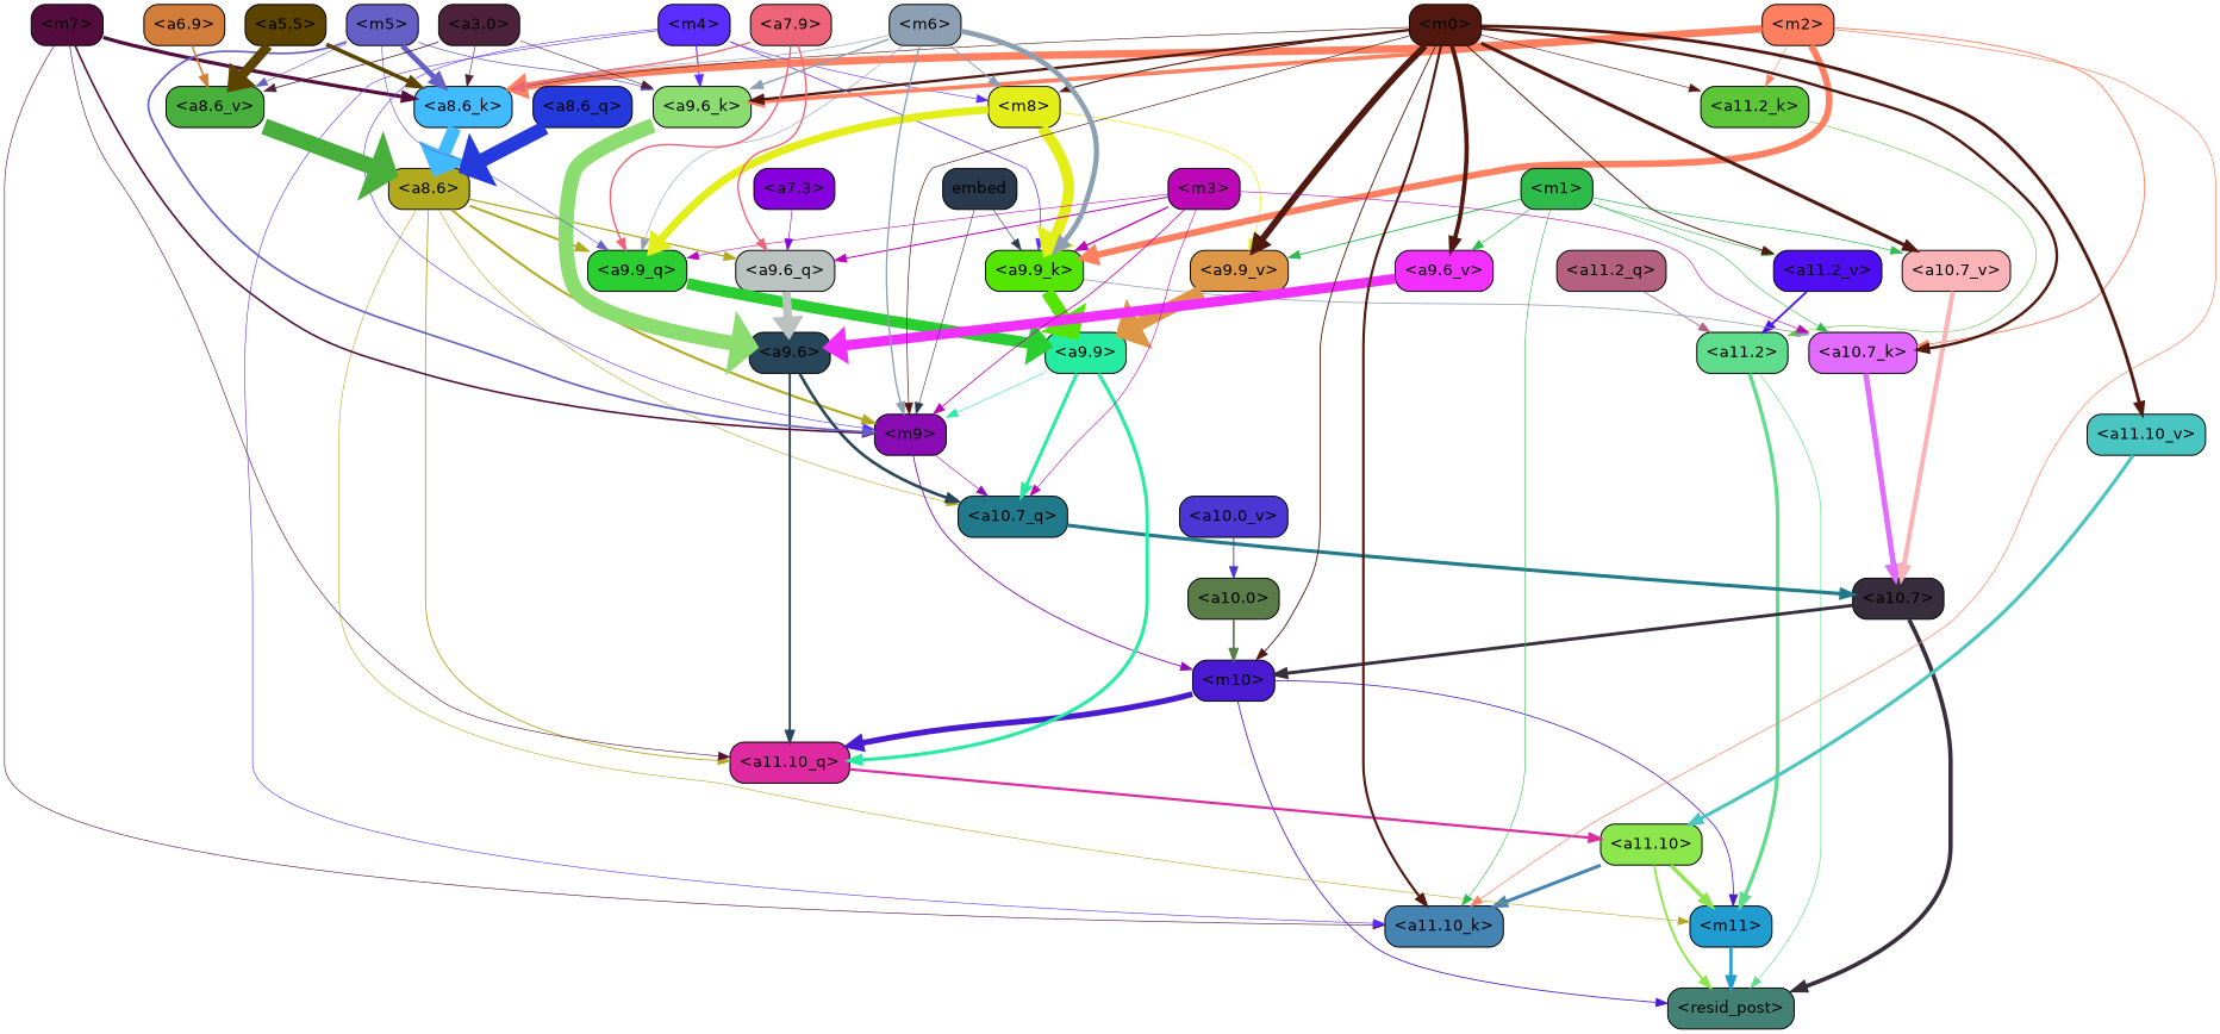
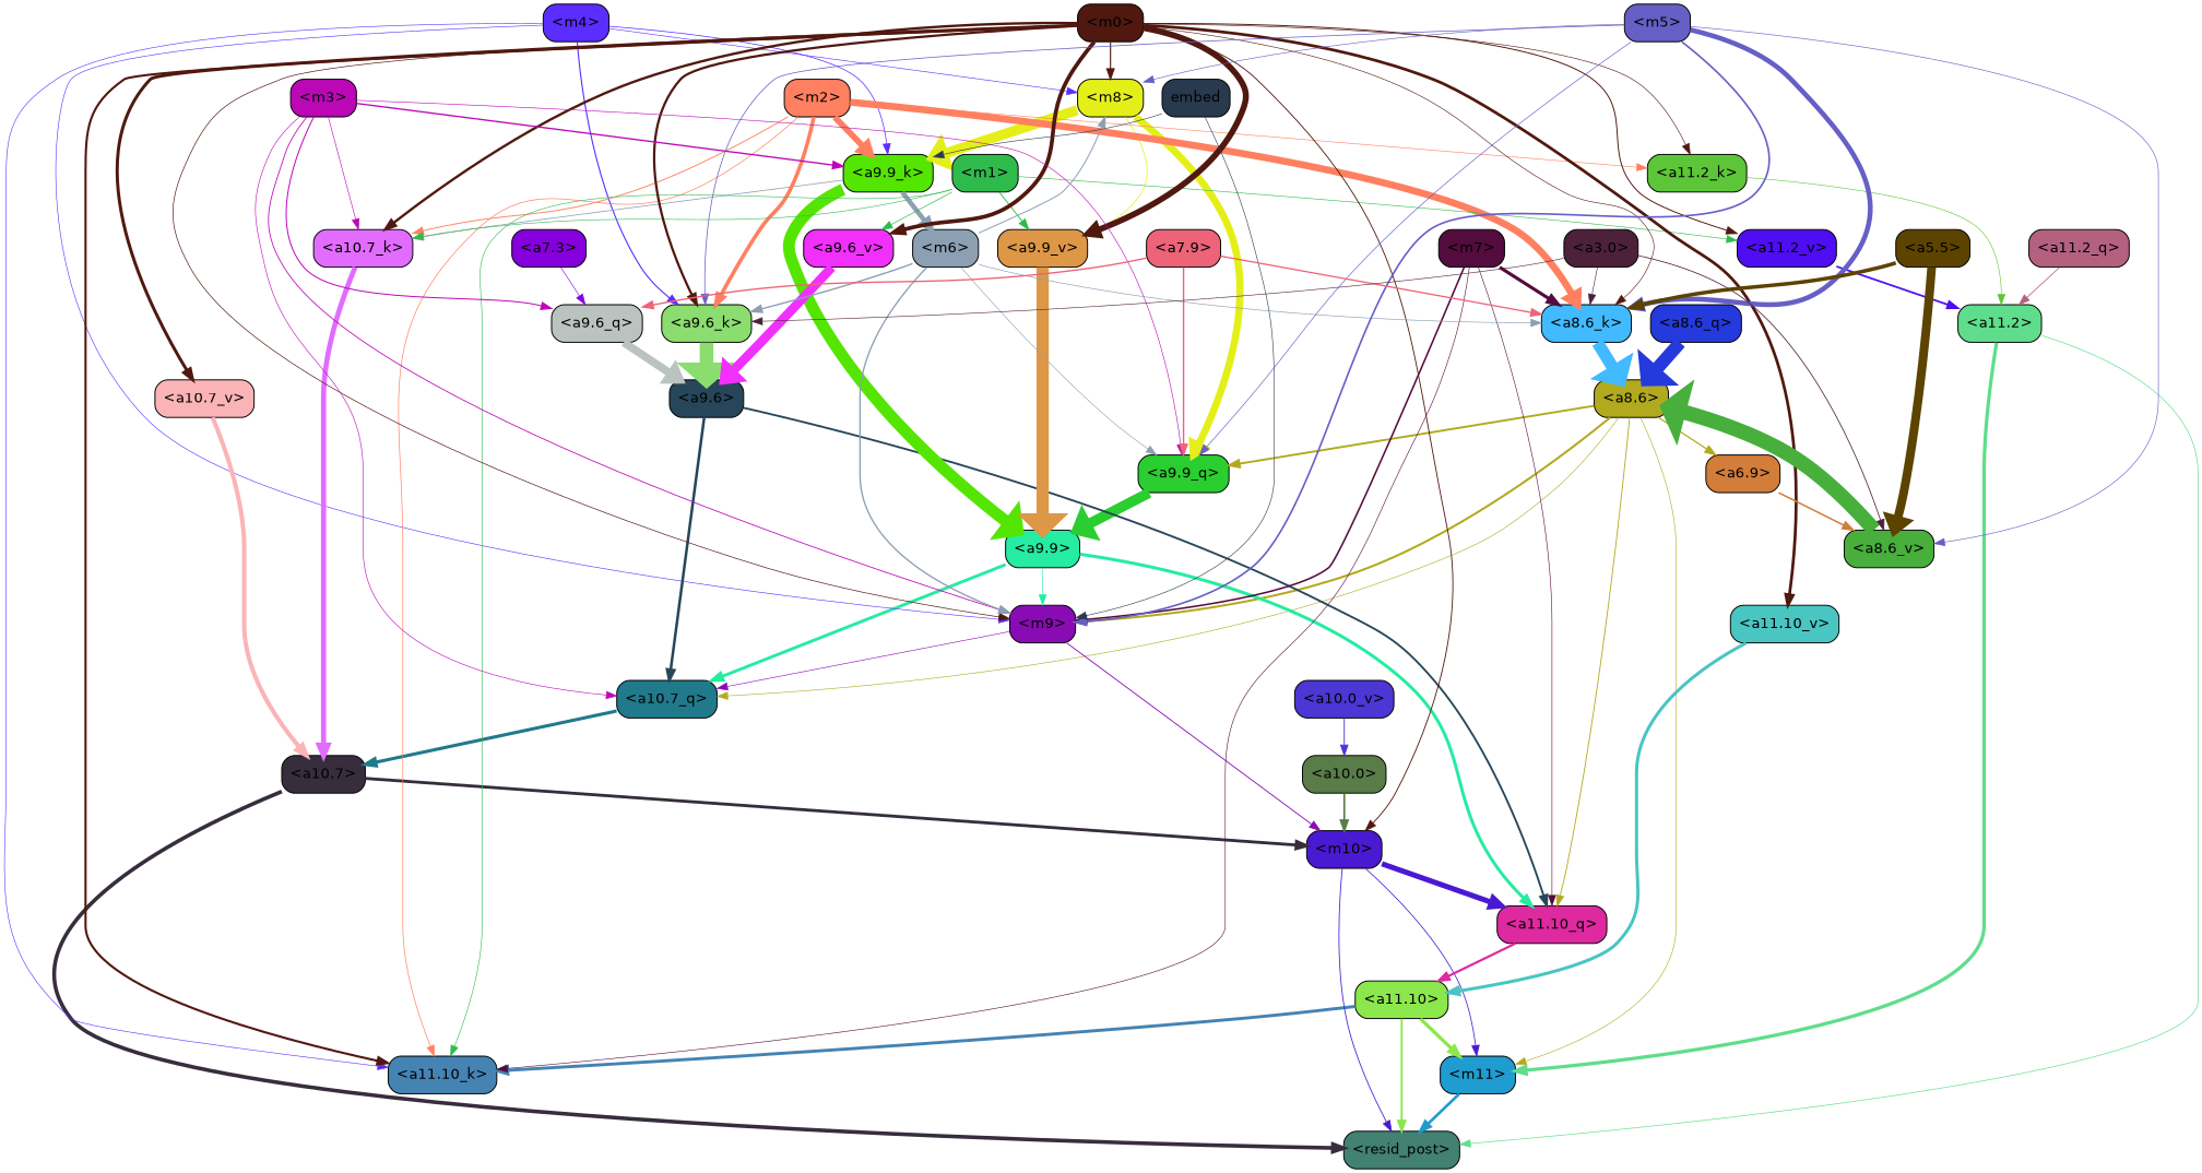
  strict digraph {
    fontname="DejaVu Sans"
    splines=true
    node [color=black fontname="DejaVu Sans" shape=box style="filled, rounded"]
    edge [color="#50180f" fontname="DejaVu Sans" penwidth=0.6]
    "<m11>" [fillcolor="#209cd0"]
    "<resid_post>" [fillcolor="#428174"]
    "<a11.10>" [fillcolor="#8ce74c"]
    "<a11.10_k>" [fillcolor="#4583b3"]
    "<a11.2>" [fillcolor="#60dd8c"]
    "<m10>" [fillcolor="#4a19d2"]
    "<a11.10_q>" [fillcolor="#df29a0"]
    "<a10.7>" [fillcolor="#372d3c"]
    "<a8.6>" [fillcolor="#b1aa1f"]
    "<m9>" [fillcolor="#890bb4"]
    "<a10.7_q>" [fillcolor="#207a8b"]
    "<a9.9_q>" [fillcolor="#2bce30"]
    "<a9.6_q>" [fillcolor="#bbc3c0"]
    "<a9.9>" [fillcolor="#26eca2"]
    "<a9.6>" [fillcolor="#274659"]
    "<a11.2_q>" [fillcolor="#b4607f"]
    "<a11.2_k>" [fillcolor="#5dc638"]
    "<a11.10_v>" [fillcolor="#49c5c2"]
    "<a11.2_v>" [fillcolor="#4e0df2"]
    "<m7>" [fillcolor="#530c3d"]
    "<a8.6_k>" [fillcolor="#42baff"]
    "<m4>" [fillcolor="#5b2dff"]
    "<a9.9_k>" [fillcolor="#55e502"]
    "<a9.6_k>" [fillcolor="#8bdd6f"]
    "<m8>" [fillcolor="#e4ef1a"]
    "<a10.7_k>" [fillcolor="#e26cff"]
    "<a9.9_v>" [fillcolor="#dd9746"]
    "<m2>" [fillcolor="#ff8060"]
    "<m1>" [fillcolor="#2fbb4c"]
    "<a10.7_v>" [fillcolor="#fab4b7"]
    "<a9.6_v>" [fillcolor="#f130fd"]
    "<m0>" [fillcolor="#50180f"]
    "<a10.0>" [fillcolor="#5a7c48"]
    "<a10.0_v>" [fillcolor="#4c36d4"]
    "<m3>" [fillcolor="#bc07b7"]
    "<m6>" [fillcolor="#8c9fb3"]
    "<m5>" [fillcolor="#665fc5"]
    "<a8.6_v>" [fillcolor="#48ae3c"]
    embed [fillcolor="#293a4f"]
    "<a7.9>" [fillcolor="#ed6378"]
    "<a7.3>" [fillcolor="#8500dc"]
    "<a3.0>" [fillcolor="#4d213a"]
    "<a8.6_q>" [fillcolor="#243adc"]
    "<a6.9>" [fillcolor="#d37d3b"]
    "<a5.5>" [fillcolor="#5c4300"]
    "<m11>" -> "<resid_post>" [color="#209cd0" penwidth=2.702841281890869]
    "<a11.10>" -> "<m11>" [color="#8ce74c" penwidth=3.3565988540649414]
    "<a11.10>" -> "<resid_post>" [color="#8ce74c" penwidth=1.9347846508026123]
    "<a11.10>" -> "<a11.10_k>" [color="#4583b3" penwidth=3.010073661804199]
    "<a11.2>" -> "<m11>" [color="#60dd8c" penwidth=3.357710838317871]
    "<a11.2>" -> "<resid_post>" [color="#60dd8c" penwidth=0.6756799221038818]
    "<m10>" -> "<m11>" [color="#4a19d2" penwidth=0.7995781898498535]
    "<m10>" -> "<resid_post>" [color="#4a19d2" penwidth=0.84842848777771]
    "<m10>" -> "<a11.10_q>" [color="#4a19d2" penwidth=5.131217956542969]
    "<a11.10_q>" -> "<a11.10>" [color="#df29a0" penwidth=2.230653762817383]
    "<a10.7>" -> "<resid_post>" [color="#372d3c" penwidth=3.701959013938904]
    "<a10.7>" -> "<m10>" [color="#372d3c" penwidth=2.9233598709106445]
    "<a8.6>" -> "<m11>" [color="#b1aa1f"]
    "<a8.6>" -> "<a11.10_q>" [color="#b1aa1f" penwidth=0.8920164108276367]
    "<a8.6>" -> "<m9>" [color="#b1aa1f" penwidth=2.0895538330078125]
    "<a8.6>" -> "<a10.7_q>" [color="#b1aa1f"]
    "<a8.6>" -> "<a9.9_q>" [color="#b1aa1f" penwidth=1.9669651985168457]
-   "<a8.6>" -> "<a9.6_q>" [color="#b1aa1f" penwidth=1.2784099578857422]
+   "<a8.6>" -> "<a6.9>" [color="#b1aa1f" penwidth=1.2784099578857422]
    "<m9>" -> "<m10>" [color="#890bb4" penwidth=0.8976783752441406]
    "<m9>" -> "<a10.7_q>" [color="#890bb4"]
    "<a10.7_q>" -> "<a10.7>" [color="#207a8b" penwidth=3.1667375564575195]
    "<a9.9_q>" -> "<a9.9>" [color="#2bce30" penwidth=9.939762115478516]
    "<a9.6_q>" -> "<a9.6>" [color="#bbc3c0" penwidth=7.661715507507324]
    "<a9.9>" -> "<a11.10_q>" [color="#26eca2" penwidth=3.086172103881836]
    "<a9.9>" -> "<m9>" [color="#26eca2"]
    "<a9.9>" -> "<a10.7_q>" [color="#26eca2" penwidth=2.9829912185668945]
    "<a9.6>" -> "<a11.10_q>" [color="#274659" penwidth=1.9188203811645508]
    "<a9.6>" -> "<a10.7_q>" [color="#274659" penwidth=2.6223926544189453]
    "<a11.2_q>" -> "<a11.2>" [color="#b4607f" penwidth=0.7805061340332031]
    "<a11.2_k>" -> "<a11.2>" [color="#5dc638"]
    "<a11.10_v>" -> "<a11.10>" [color="#49c5c2" penwidth=3.0961761474609375]
    "<a11.2_v>" -> "<a11.2>" [color="#4e0df2" penwidth=1.7951231002807617]
    "<m7>" -> "<a11.10_k>" [color="#530c3d"]
    "<m7>" -> "<a11.10_q>" [color="#530c3d"]
    "<m7>" -> "<m9>" [color="#530c3d" penwidth=1.602376937866211]
    "<m7>" -> "<a8.6_k>" [color="#530c3d" penwidth=3.1968326568603516]
    "<a8.6_k>" -> "<a8.6>" [color="#42baff" penwidth=11.655789375305176]
    "<m4>" -> "<a11.10_k>" [color="#5b2dff"]
    "<m4>" -> "<m9>" [color="#5b2dff"]
    "<m4>" -> "<a9.9_k>" [color="#5b2dff" penwidth=0.7440586090087891]
    "<m4>" -> "<a9.6_k>" [color="#5b2dff" penwidth=1.1381549835205078]
    "<m4>" -> "<m8>" [color="#5b2dff"]
    "<a9.9_k>" -> "<a9.9>" [color="#55e502" penwidth=11.399191856384277]
    "<a9.9_k>" -> "<a10.7_k>" [color="#8c9fb3" penwidth=0.7860317230224609]
    "<a9.6_k>" -> "<a9.6>" [color="#8bdd6f" penwidth=13.081165313720703]
    "<m8>" -> "<a9.9_q>" [color="#e4ef1a" penwidth=6.900845050811768]
    "<m8>" -> "<a9.9_k>" [color="#e4ef1a" penwidth=9.720273971557617]
    "<m8>" -> "<a9.9_v>" [color="#e4ef1a" penwidth=0.7325820922851562]
    "<a10.7_k>" -> "<a10.7>" [color="#e26cff" penwidth=4.86921501159668]
    "<a9.9_v>" -> "<a9.9>" [color="#dd9746" penwidth=11.790493965148926]
    "<m2>" -> "<a11.10_k>" [color="#ff8060" penwidth=0.7053709030151367]
    "<m2>" -> "<a11.2_k>" [color="#ff8060"]
    "<m2>" -> "<a8.6_k>" [color="#ff8060" penwidth=6.741854667663574]
    "<m2>" -> "<a9.9_k>" [color="#ff8060" penwidth=5.899354457855225]
    "<m2>" -> "<a9.6_k>" [color="#ff8060" penwidth=3.641721725463867]
    "<m2>" -> "<a10.7_k>" [color="#ff8060" penwidth=0.9458351135253906]
    "<m1>" -> "<a11.10_k>" [color="#2fbb4c"]
    "<m1>" -> "<a11.2_v>" [color="#2fbb4c"]
    "<m1>" -> "<a10.7_k>" [color="#2fbb4c"]
    "<m1>" -> "<a9.9_v>" [color="#2fbb4c" penwidth=0.9372577667236328]
-   "<m1>" -> "<a10.7_v>" [color="#2fbb4c" penwidth=0.7276821136474609]
    "<m1>" -> "<a9.6_v>" [color="#2fbb4c" penwidth=0.6895580291748047]
    "<a10.7_v>" -> "<a10.7>" [color="#fab4b7" penwidth=4.189113616943359]
    "<a9.6_v>" -> "<a9.6>" [color="#f130fd" penwidth=8.907938003540039]
    "<m0>" -> "<a11.10_k>" [penwidth=2.144052505493164]
    "<m0>" -> "<m10>" [penwidth=0.9029474258422852]
    "<m0>" -> "<m9>" [penwidth=0.6837482452392578]
    "<m0>" -> "<a11.2_k>" [penwidth=0.6134786605834961]
    "<m0>" -> "<a11.10_v>" [penwidth=2.813839912414551]
    "<m0>" -> "<a11.2_v>" [penwidth=0.9900531768798828]
    "<m0>" -> "<a8.6_k>"
    "<m0>" -> "<a9.6_k>" [penwidth=2.3033218383789062]
    "<m0>" -> "<m8>" [penwidth=1.1439266204833984]
    "<m0>" -> "<a10.7_k>" [penwidth=2.4311294555664062]
    "<m0>" -> "<a9.9_v>" [penwidth=5.749459266662598]
    "<m0>" -> "<a10.7_v>" [penwidth=3.061185836791992]
    "<m0>" -> "<a9.6_v>" [penwidth=3.8124656677246094]
    "<a10.0>" -> "<m10>" [color="#5a7c48" penwidth=1.7953290939331055]
    "<a10.0_v>" -> "<a10.0>" [color="#4c36d4" penwidth=0.9297943115234375]
    "<m3>" -> "<m9>" [color="#bc07b7" penwidth=0.8340511322021484]
    "<m3>" -> "<a10.7_q>" [color="#bc07b7"]
    "<m3>" -> "<a9.9_q>" [color="#bc07b7"]
    "<m3>" -> "<a9.6_q>" [color="#bc07b7" penwidth=1.023146629333496]
    "<m3>" -> "<a9.9_k>" [color="#bc07b7" penwidth=1.3686113357543945]
    "<m3>" -> "<a10.7_k>" [color="#bc07b7"]
    "<m6>" -> "<m9>" [color="#8c9fb3" penwidth=1.3627052307128906]
    "<m6>" -> "<a9.9_q>" [color="#8c9fb3"]
    "<m6>" -> "<a8.6_k>" [color="#8c9fb3" penwidth=0.6571521759033203]
-   "<m6>" -> "<a9.9_k>" [color="#8c9fb3" penwidth=4.531258583068848]
+   "<a9.9_k>" -> "<m6>" [color="#8c9fb3" penwidth=4.531258583068848]
    "<m6>" -> "<a9.6_k>" [color="#8c9fb3" penwidth=1.4181280136108398]
    "<m6>" -> "<m8>" [color="#8c9fb3" penwidth=1.0155630111694336]
    "<m5>" -> "<m9>" [color="#665fc5" penwidth=1.681243896484375]
    "<m5>" -> "<a9.9_q>" [color="#665fc5" penwidth=0.6613569259643555]
    "<m5>" -> "<a8.6_k>" [color="#665fc5" penwidth=4.6982269287109375]
    "<m5>" -> "<a9.6_k>" [color="#665fc5" penwidth=0.758631706237793]
+   "<m5>" -> "<m8>" [color="#665fc5" penwidth=0.6134414672851562]
    "<m5>" -> "<a8.6_v>" [color="#665fc5" penwidth=0.6290683746337891]
    "<a8.6_v>" -> "<a8.6>" [color="#48ae3c" penwidth=14.296124935150146]
    embed -> "<m9>" [color="#293a4f"]
    embed -> "<a9.9_k>" [color="#293a4f"]
    "<a7.9>" -> "<a9.9_q>" [color="#ed6378" penwidth=1.4397644996643066]
    "<a7.9>" -> "<a9.6_q>" [color="#ed6378" penwidth=1.3931035995483398]
    "<a7.9>" -> "<a8.6_k>" [color="#ed6378" penwidth=1.3346061706542969]
    "<a7.3>" -> "<a9.6_q>" [color="#8500dc"]
    "<a3.0>" -> "<a8.6_k>" [color="#4d213a"]
    "<a3.0>" -> "<a9.6_k>" [color="#4d213a"]
    "<a3.0>" -> "<a8.6_v>" [color="#4d213a" penwidth=0.8148288726806641]
    "<a8.6_q>" -> "<a8.6>" [color="#243adc" penwidth=12.358373165130615]
    "<a6.9>" -> "<a8.6_v>" [color="#d37d3b" penwidth=1.563425064086914]
    "<a5.5>" -> "<a8.6_k>" [color="#5c4300" penwidth=3.608060836791992]
    "<a5.5>" -> "<a8.6_v>" [color="#5c4300" penwidth=8.398509979248047]
  }
